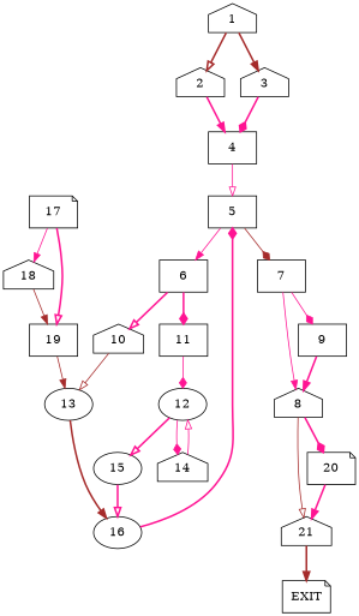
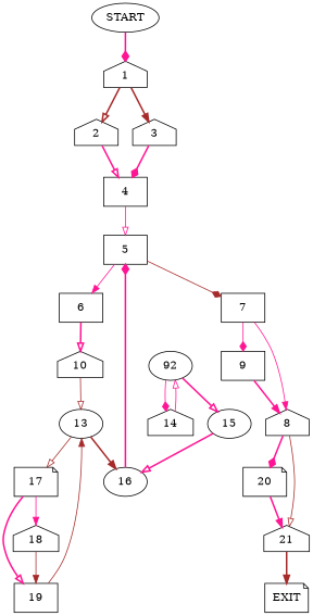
  digraph {
    node [shape=house]
    edge [arrowhead=normal color=deeppink style=bold]
+   n1 [label=START shape=ellipse]
    1
    2
    3
    n5 [label=EXIT shape=note]
    4 [shape=box]
    5 [shape=box]
    6 [shape=box]
    7 [shape=box]
    10
-   11 [shape=box]
    8
    9 [shape=box]
    13 [shape=ellipse]
-   12 [shape=ellipse]
+   12 [shape=ellipse label=92]
    20 [shape=note]
    21
    16 [shape=ellipse]
    17 [shape=note]
    14
    15 [shape=ellipse]
    18
    19 [shape=box]
+   n1 -> 1 [arrowhead=diamond]
    1 -> 2 [arrowhead=onormal color=brown]
    1 -> 3 [color=brown]
-   2 -> 4
+   2 -> 4 [arrowhead=onormal]
    3 -> 4 [arrowhead=diamond]
    4 -> 5 [arrowhead=onormal style=solid]
    5 -> 6 [style=solid]
    5 -> 7 [arrowhead=diamond color=brown style=solid]
    6 -> 10 [arrowhead=onormal]
-   6 -> 11 [arrowhead=diamond]
    7 -> 8 [style=solid]
    7 -> 9 [arrowhead=diamond style=solid]
    10 -> 13 [arrowhead=onormal color=brown style=solid]
-   11 -> 12 [arrowhead=diamond style=solid]
    8 -> 20 [arrowhead=diamond]
    8 -> 21 [arrowhead=onormal color=brown style=solid]
    9 -> 8
    13 -> 16 [color=brown]
+   13 -> 17 [arrowhead=onormal color=brown style=solid]
    12 -> 14 [arrowhead=diamond style=solid]
    12 -> 15 [arrowhead=onormal]
    20 -> 21
    21 -> n5 [color=brown]
    16 -> 5 [arrowhead=diamond]
    17 -> 18 [style=solid]
    17 -> 19 [arrowhead=onormal]
    14 -> 12 [arrowhead=onormal style=solid]
    15 -> 16 [arrowhead=onormal]
    18 -> 19 [color=brown style=solid]
    19 -> 13 [color=brown style=solid]
  }
